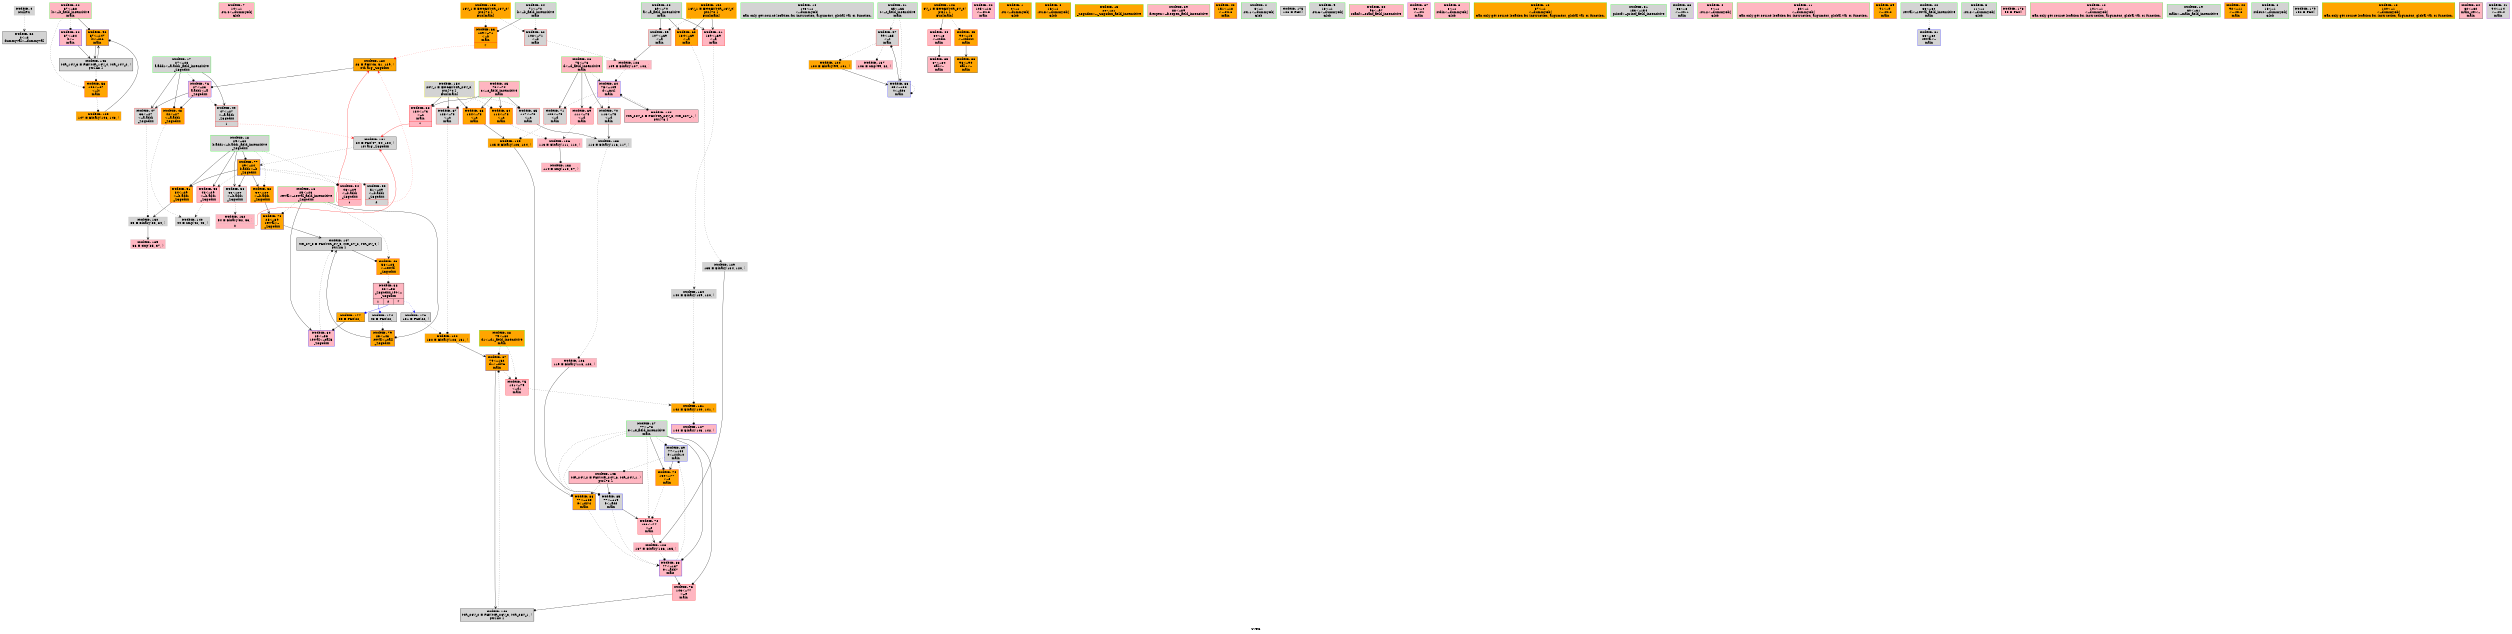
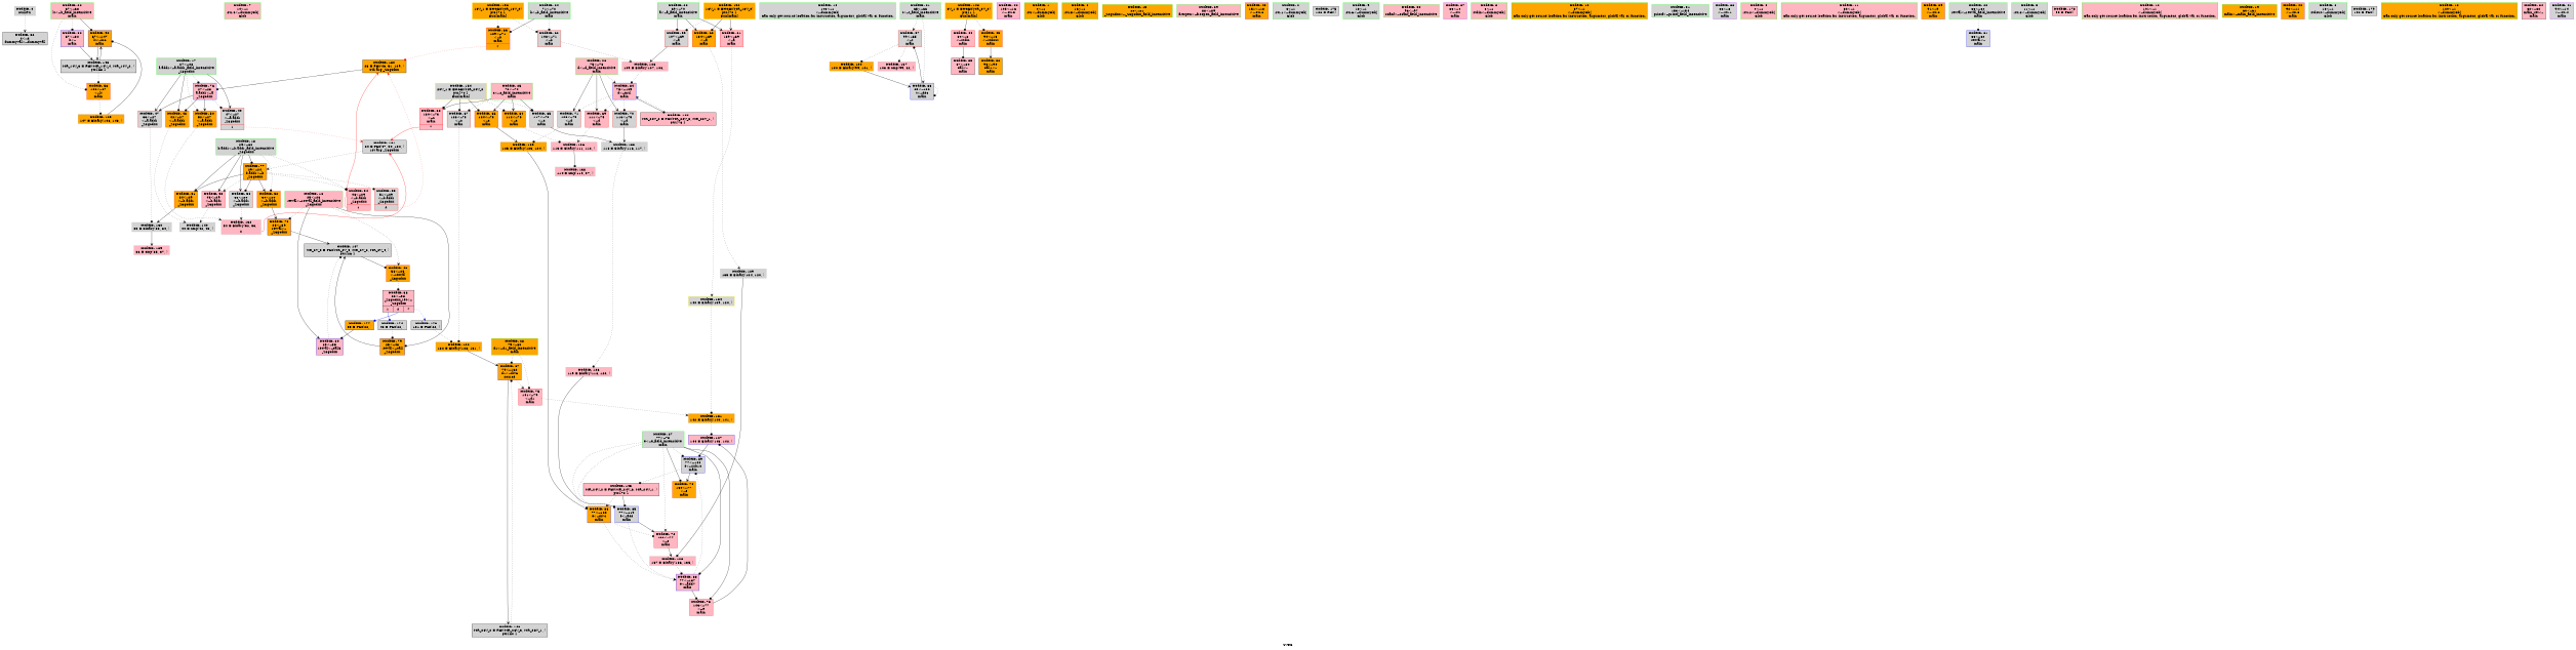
  digraph {
    label=SVFG
    node [color=red fillcolor=lightgrey shape=record style=filled]
    edge [arrowhead=dot style=dotted]
    n1 [color=grey label="{NodeID: 0\nNullPtr}"]
    n2 [color=black label="{NodeID: 32\n2\<--3\ndummyVal\<--dummyVal\n}"]
    n3 [color=blue fillcolor=orange label="{NodeID: 90\n67\<--147\nlt\<--inc\nmain\n}"]
    n4 [color=black label="{NodeID: 143\nMR_14V_3 = PHI(MR_14V_4, MR_14V_2, )\npts\{68 \}\n}"]
    n5 [fillcolor=orange label="{NodeID: 58\n146\<--67\n\<--lt\nmain\n}"]
    n6 [color=grey fillcolor=orange label="{NodeID: 125\n147 = Binary(146, 148, )\n}"]
    n7 [color=green fillcolor=lightpink label="{NodeID: 7\n14\<--1\n.str.4\<--dummyObj\nGlob }"]
    n8 [color=black fillcolor=orange label="{NodeID: 180\n23 = PHI(46, 51, 129, )\n0th arg _Z3gcdxx }"]
    n9 [color=blue fillcolor=lightpink label="{NodeID: 76\n27\<--23\na.addr\<--a\n_Z3gcdxx\n}"]
    n10 [label="{NodeID: 49\n47\<--27\n\<--a.addr\n_Z3gcdxx\n|{<s0>1}}"]
+   n11 [fillcolor=orange label="{NodeID: 50\n52\<--27\n\<--a.addr\n_Z3gcdxx\n}"]
    n12 [label="{NodeID: 47\n33\<--27\n\<--a.addr\n_Z3gcdxx\n}"]
    n13 [fillcolor=orange label="{NodeID: 48\n42\<--27\n\<--a.addr\n_Z3gcdxx\n}"]
    n14 [color=black label="{NodeID: 181\n24 = PHI(47, 54, 130, )\n1st arg _Z3gcdxx }"]
    n15 [color=grey fillcolor=lightpink label="{NodeID: 132\n54 = Binary(52, 53, )\n|{<s0>2}}"]
    n16 [color=grey label="{NodeID: 130\n35 = Binary(33, 34, )\n}"]
    n17 [color=grey label="{NodeID: 140\n44 = cmp(42, 43, )\n}"]
    n18 [color=green label="{NodeID: 14\n148\<--1\n\<--dummyObj\nCan only get source location for instruction, argument, global var or function.}"]
    n19 [color=green label="{NodeID: 21\n65\<--66\nt\<--t_field_insensitive\nmain\n}"]
    n20 [label="{NodeID: 57\n99\<--65\n\<--t\nmain\n}"]
    n21 [color=blue label="{NodeID: 83\n65\<--100\nt\<--dec\nmain\n}"]
    n22 [color=grey fillcolor=orange label="{NodeID: 124\n100 = Binary(99, 101, )\n}"]
    n23 [color=grey fillcolor=lightpink label="{NodeID: 137\n103 = cmp(99, 82, )\n}"]
    n24 [color=green fillcolor=orange label="{NodeID: 28\n79\<--80\nd1\<--d1_field_insensitive\nmain\n}"]
    n25 [fillcolor=lightpink label="{NodeID: 75\n141\<--79\n\<--d1\nmain\n}"]
-   n26 [color=blue fillcolor=orange label="{NodeID: 87\n79\<--132\nd1\<--div6\nmain\n}"]
+   n26 [color=blue fillcolor=orange label="{NodeID: 87\n79\<--132\nd1\<--div6\nsource\n}"]
    n27 [color=grey fillcolor=orange label="{NodeID: 131\n142 = Binary(140, 141, )\n}"]
    n28 [color=black label="{NodeID: 146\nMR_26V_2 = PHI(MR_26V_3, MR_26V_1, )\npts\{80 \}\n}"]
    n29 [color=blue fillcolor=lightpink label="{NodeID: 127\n144 = Binary(143, 142, )\n}"]
    n30 [color=black fillcolor=lightpink label="{NodeID: 35\n87\<--84\ncall\<--\nmain\n}"]
    n31 [color=purple fillcolor=lightpink label="{NodeID: 42\n105\<--16\n\<--.str.5\nmain\n}"]
    n32 [color=blue fillcolor=orange label="{NodeID: 77\n29\<--24\nb.addr\<--b\n_Z3gcdxx\n}"]
    n33 [label="{NodeID: 56\n53\<--29\n\<--b.addr\n_Z3gcdxx\n}"]
    n34 [fillcolor=orange label="{NodeID: 51\n34\<--29\n\<--b.addr\n_Z3gcdxx\n}"]
    n35 [fillcolor=orange label="{NodeID: 52\n39\<--29\n\<--b.addr\n_Z3gcdxx\n}"]
    n36 [fillcolor=lightpink label="{NodeID: 53\n43\<--29\n\<--b.addr\n_Z3gcdxx\n}"]
    n37 [fillcolor=lightpink label="{NodeID: 54\n46\<--29\n\<--b.addr\n_Z3gcdxx\n|{<s0>1}}"]
    n38 [label="{NodeID: 55\n51\<--29\n\<--b.addr\n_Z3gcdxx\n|{<s0>2}}"]
    n39 [color=grey fillcolor=lightpink label="{NodeID: 139\n36 = cmp(35, 37, )\n}"]
    n40 [fillcolor=orange label="{NodeID: 63\n129\<--71\n\<--b\nmain\n|{<s0>7}}"]
    n41 [color=yellow fillcolor=orange label="{NodeID: 153\n18V_1 = ENCHI(MR_18V_0)\npts\{72 \}\nFun[main]}" style="double,filled"]
    n42 [label="{NodeID: 62\n108\<--71\n\<--b\nmain\n}"]
    n43 [color=grey fillcolor=lightpink label="{NodeID: 128\n109 = Binary(107, 108, )\n}"]
    n44 [color=blue fillcolor=lightpink label="{NodeID: 84\n75\<--109\nd\<--mul\nmain\n}"]
    n45 [label="{NodeID: 70\n116\<--75\n\<--d\nmain\n}"]
    n46 [color=grey label="{NodeID: 133\n118 = Binary(116, 117, )\n}"]
    n47 [color=grey fillcolor=lightpink label="{NodeID: 126\n119 = Binary(118, 120, )\n}"]
    n48 [color=blue label="{NodeID: 85\n77\<--119\ne\<--add\nmain\n}"]
    n49 [color=blue fillcolor=orange label="{NodeID: 78\n25\<--39\nretval\<--\n_Z3gcdxx\n}"]
    n50 [color=black label="{NodeID: 147\nMR_2V_3 = PHI(MR_2V_5, MR_2V_2, MR_2V_4, )\npts\{26 \}\n}"]
    n51 [fillcolor=lightpink label="{NodeID: 69\n111\<--75\n\<--d\nmain\n}"]
    n52 [label="{NodeID: 71\n123\<--75\n\<--d\nmain\n}"]
    n53 [color=black fillcolor=lightpink label="{NodeID: 144\nMR_22V_2 = PHI(MR_22V_3, MR_22V_1, )\npts\{76 \}\n}"]
    n54 [color=grey fillcolor=lightpink label="{NodeID: 136\n113 = Binary(111, 112, )\n}"]
    n55 [color=grey fillcolor=orange label="{NodeID: 135\n125 = Binary(123, 124, )\n}"]
    n56 [color=grey fillcolor=lightpink label="{NodeID: 138\n114 = cmp(113, 37, )\n}"]
    n57 [color=blue fillcolor=orange label="{NodeID: 86\n77\<--125\ne\<--div4\nmain\n}"]
    n58 [color=green fillcolor=orange label="{NodeID: 1\n4\<--1\n.str\<--dummyObj\nGlob }"]
    n59 [color=black label="{NodeID: 174\n48 = PHI(22, )\n}"]
    n60 [color=blue fillcolor=orange label="{NodeID: 79\n25\<--48\nretval\<--call\n_Z3gcdxx\n}"]
    n61 [fillcolor=orange label="{NodeID: 46\n58\<--25\n\<--retval\n_Z3gcdxx\n}"]
    n62 [color=green fillcolor=orange label="{NodeID: 8\n16\<--1\n.str.5\<--dummyObj\nGlob }"]
    n63 [color=green fillcolor=orange label="{NodeID: 15\n20\<--21\n_Z3gcdxx\<--_Z3gcdxx_field_insensitive\n}"]
    n64 [color=green fillcolor=lightpink label="{NodeID: 22\n67\<--68\nlt\<--lt_field_insensitive\nmain\n}"]
    n65 [color=blue fillcolor=lightpink label="{NodeID: 82\n67\<--82\nlt\<--\nmain\n}"]
    n66 [color=green fillcolor=lightpink label="{NodeID: 29\n88\<--89\nfreopen\<--freopen_field_insensitive\n}"]
    n67 [color=black fillcolor=orange label="{NodeID: 36\n93\<--90\ncall1\<--\nmain\n}"]
    n68 [fillcolor=lightpink label="{NodeID: 72\n136\<--77\n\<--e\nmain\n}"]
    n69 [color=blue fillcolor=lightpink label="{NodeID: 88\n77\<--137\ne\<--add7\nmain\n}"]
    n70 [color=grey fillcolor=lightpink label="{NodeID: 123\n137 = Binary(136, 135, )\n}"]
    n71 [color=blue label="{NodeID: 89\n77\<--144\ne\<--sub10\nmain\n}"]
    n72 [fillcolor=lightpink label="{NodeID: 73\n143\<--77\n\<--e\nmain\n}"]
    n73 [color=purple fillcolor=orange label="{NodeID: 43\n151\<--18\n\<--.str.6\nmain\n}"]
    n74 [color=black fillcolor=lightpink label="{NodeID: 33\n22\<--58\n_Z3gcdxx_ret\<--\n_Z3gcdxx\n|{<s0>1|<s1>2|<s2>7}}"]
    n75 [color=black label="{NodeID: 176\n131 = PHI(22, )\n}"]
    n76 [color=black fillcolor=orange label="{NodeID: 177\n55 = PHI(22, )\n}"]
    n77 [fillcolor=orange label="{NodeID: 64\n112\<--73\n\<--c\nmain\n}"]
    n78 [color=yellow label="{NodeID: 154\n20V_1 = ENCHI(MR_20V_0)\npts\{74 \}\nFun[main]}" style="double,filled"]
    n79 [label="{NodeID: 65\n117\<--73\n\<--c\nmain\n}"]
    n80 [fillcolor=orange label="{NodeID: 66\n124\<--73\n\<--c\nmain\n}"]
    n81 [label="{NodeID: 67\n128\<--73\n\<--c\nmain\n}"]
    n82 [fillcolor=lightpink label="{NodeID: 68\n130\<--73\n\<--c\nmain\n|{<s0>7}}"]
    n83 [color=grey fillcolor=orange label="{NodeID: 122\n132 = Binary(128, 131, )\n}"]
    n84 [fillcolor=orange label="{NodeID: 74\n150\<--77\n\<--e\nmain\n}"]
    n85 [color=black fillcolor=lightpink label="{NodeID: 145\nMR_24V_2 = PHI(MR_24V_6, MR_24V_1, )\npts\{78 \}\n}"]
    n86 [color=green label="{NodeID: 2\n6\<--1\n.str.1\<--dummyObj\nGlob }"]
    n87 [color=black label="{NodeID: 175\n106 = PHI()\n}"]
    n88 [color=green label="{NodeID: 9\n18\<--1\n.str.6\<--dummyObj\nGlob }"]
    n89 [color=green fillcolor=lightpink label="{NodeID: 16\n25\<--26\nretval\<--retval_field_insensitive\n_Z3gcdxx\n}"]
    n90 [color=blue fillcolor=lightpink label="{NodeID: 80\n25\<--55\nretval\<--call5\n_Z3gcdxx\n}"]
    n91 [color=green label="{NodeID: 23\n69\<--70\na\<--a_field_insensitive\nmain\n}"]
    n92 [label="{NodeID: 59\n107\<--69\n\<--a\nmain\n}"]
    n93 [fillcolor=orange label="{NodeID: 60\n134\<--69\n\<--a\nmain\n}"]
    n94 [fillcolor=lightpink label="{NodeID: 61\n139\<--69\n\<--a\nmain\n}"]
    n95 [color=grey label="{NodeID: 129\n135 = Binary(134, 120, )\n}"]
-   n96 [color=grey label="{NodeID: 134\n140 = Binary(139, 120, )\n}"]
+   n96 [color=yellow label="{NodeID: 134\n140 = Binary(139, 120, )\n}"]
    n97 [color=green fillcolor=lightpink label="{NodeID: 30\n96\<--97\nscanf\<--scanf_field_insensitive\n}"]
    n98 [color=purple fillcolor=lightpink label="{NodeID: 37\n85\<--4\n\<--.str\nmain\n}"]
    n99 [fillcolor=lightpink label="{NodeID: 44\n84\<--8\n\<--stdin\nmain\n}"]
    n100 [color=yellow fillcolor=orange label="{NodeID: 148\n8V_1 = ENCHI(MR_8V_0)\npts\{1 \}\nFun[main]}" style="double,filled"]
    n101 [fillcolor=orange label="{NodeID: 45\n90\<--13\n\<--stdout\nmain\n}"]
    n102 [color=green fillcolor=lightpink label="{NodeID: 3\n8\<--1\nstdin\<--dummyObj\nGlob }"]
    n103 [color=green fillcolor=orange label="{NodeID: 10\n37\<--1\n\<--dummyObj\nCan only get source location for instruction, argument, global var or function.}"]
    n104 [color=green label="{NodeID: 17\n27\<--28\na.addr\<--a.addr_field_insensitive\n_Z3gcdxx\n}"]
    n105 [color=green label="{NodeID: 24\n71\<--72\nb\<--b_field_insensitive\nmain\n}"]
    n106 [color=green label="{NodeID: 31\n153\<--154\nprintf\<--printf_field_insensitive\n}"]
    n107 [color=purple label="{NodeID: 38\n86\<--6\n\<--.str.1\nmain\n}"]
    n108 [color=green fillcolor=lightpink label="{NodeID: 4\n9\<--1\n.str.2\<--dummyObj\nGlob }"]
    n109 [color=green fillcolor=lightpink label="{NodeID: 11\n82\<--1\n\<--dummyObj\nCan only get source location for instruction, argument, global var or function.}"]
    n110 [color=green label="{NodeID: 18\n29\<--30\nb.addr\<--b.addr_field_insensitive\n_Z3gcdxx\n}"]
    n111 [color=green fillcolor=lightpink label="{NodeID: 25\n73\<--74\nc\<--c_field_insensitive\nmain\n}"]
    n112 [color=purple fillcolor=orange label="{NodeID: 39\n91\<--9\n\<--.str.2\nmain\n}"]
    n113 [color=blue label="{NodeID: 81\n63\<--82\nretval\<--\nmain\n}"]
    n114 [color=green label="{NodeID: 5\n11\<--1\n.str.3\<--dummyObj\nGlob }"]
    n115 [color=black fillcolor=lightpink label="{NodeID: 178\n95 = PHI()\n}"]
    n116 [color=green fillcolor=lightpink label="{NodeID: 12\n101\<--1\n\<--dummyObj\nCan only get source location for instruction, argument, global var or function.}"]
-   n117 [color=green label="{NodeID: 19\n60\<--61\nmain\<--main_field_insensitive\n}"]
+   n117 [color=green fillcolor=orange label="{NodeID: 19\n60\<--61\nmain\<--main_field_insensitive\n}"]
    n118 [color=green fillcolor=lightpink label="{NodeID: 26\n75\<--76\nd\<--d_field_insensitive\nmain\n}"]
    n119 [color=purple fillcolor=orange label="{NodeID: 40\n92\<--11\n\<--.str.3\nmain\n}"]
    n120 [color=green label="{NodeID: 6\n13\<--1\nstdout\<--dummyObj\nGlob }"]
    n121 [color=black label="{NodeID: 179\n152 = PHI()\n}"]
    n122 [color=green fillcolor=orange label="{NodeID: 13\n120\<--1\n\<--dummyObj\nCan only get source location for instruction, argument, global var or function.}"]
    n123 [color=green label="{NodeID: 20\n63\<--64\nretval\<--retval_field_insensitive\nmain\n}"]
    n124 [color=green label="{NodeID: 27\n77\<--78\ne\<--e_field_insensitive\nmain\n}"]
    n125 [color=black fillcolor=lightpink label="{NodeID: 34\n62\<--82\nmain_ret\<--\nmain\n}"]
    n126 [color=purple label="{NodeID: 41\n94\<--14\n\<--.str.4\nmain\n}"]
    n127 [color=yellow fillcolor=orange label="{NodeID: 152\n16V_1 = ENCHI(MR_16V_0)\npts\{70 \}\nFun[main]}" style="double,filled"]
    n1 -> n2 [arrowhead=vee]
    n3 -> n4 [arrowhead=vee style=solid]
    n4 -> n3 [arrowhead=vee style=solid]
    n4 -> n5
    n5 -> n6
    n6 -> n3 [style=solid]
    n8 -> n9 [style=solid]
    n9 -> n10
+   n9 -> n11 [arrowhead=vee style=solid]
    n9 -> n12 [arrowhead=vee style=solid]
    n9 -> n13 [style=solid]
    n10 -> n14 [arrowhead=vee color=red tailport=s0]
+   n11 -> n15 [arrowhead=vee]
    n12 -> n16
    n13 -> n17 [arrowhead=vee]
    n14 -> n32 [arrowhead=vee]
    n15 -> n14 [arrowhead=vee color=red style=solid tailport=s0]
    n16 -> n39 [arrowhead=vee style=solid]
    n19 -> n20 [arrowhead=vee]
    n19 -> n21 [arrowhead=vee]
    n20 -> n22
    n20 -> n23
    n21 -> n20 [style=solid]
    n21 -> n21
    n22 -> n21 [arrowhead=vee style=solid]
    n24 -> n25
    n24 -> n26
    n25 -> n27 [arrowhead=vee]
    n26 -> n25 [arrowhead=vee]
    n26 -> n28 [arrowhead=vee style=solid]
    n27 -> n29
    n28 -> n26
+   n29 -> n71 [style=solid]
    n32 -> n33 [style=solid]
    n32 -> n34 [arrowhead=vee style=solid]
    n32 -> n35 [arrowhead=vee style=solid]
    n32 -> n36 [arrowhead=vee]
    n32 -> n37
    n32 -> n38
    n33 -> n15 [arrowhead=vee]
    n34 -> n16 [arrowhead=vee style=solid]
    n35 -> n49 [arrowhead=vee style=solid]
    n36 -> n17 [arrowhead=vee]
    n37 -> n8 [arrowhead=vee color=red style=solid tailport=s0]
    n38 -> n8 [arrowhead=vee color=red tailport=s0]
    n40 -> n8 [color=red tailport=s0]
    n41 -> n40
    n41 -> n42
    n42 -> n43 [arrowhead=vee]
    n43 -> n44
    n44 -> n45
    n44 -> n51
    n44 -> n52
    n44 -> n53 [style=solid]
    n45 -> n46 [arrowhead=vee style=solid]
    n46 -> n47
    n47 -> n48 [style=solid]
    n48 -> n68 [arrowhead=vee style=solid]
    n48 -> n69 [arrowhead=vee]
    n49 -> n50 [arrowhead=vee style=solid]
    n50 -> n61 [style=solid]
    n51 -> n54 [arrowhead=vee]
    n52 -> n55
-   n53 -> n44
+   n53 -> n44 [arrowhead=vee]
    n54 -> n56 [style=solid]
    n55 -> n57 [arrowhead=vee style=solid]
-   n84 -> n68
+   n57 -> n68
    n57 -> n69 [arrowhead=vee]
    n59 -> n60
    n60 -> n50 [arrowhead=vee style=solid]
    n61 -> n74
    n64 -> n3 [style=solid]
    n64 -> n5
    n64 -> n65
    n65 -> n4 [arrowhead=vee style=solid]
    n68 -> n70 [arrowhead=vee style=solid]
    n69 -> n71
    n69 -> n72 [style=solid]
    n70 -> n69
    n71 -> n84 [arrowhead=vee style=solid]
    n71 -> n85
-   n72 -> n28 [style=solid]
+   n72 -> n29 [style=solid]
    n74 -> n59 [color=blue style=solid tailport=s0]
    n74 -> n75 [arrowhead=vee color=blue tailport=s2]
    n74 -> n76 [color=blue style=solid tailport=s1]
    n75 -> n83
    n76 -> n90 [style=solid]
    n77 -> n54
    n78 -> n77
    n78 -> n79 [arrowhead=vee]
    n78 -> n80 [style=solid]
    n78 -> n81 [style=solid]
    n78 -> n82 [style=solid]
    n79 -> n46 [arrowhead=vee style=solid]
    n80 -> n55 [arrowhead=vee style=solid]
    n81 -> n83
    n82 -> n14 [arrowhead=vee color=red style=solid tailport=s0]
    n83 -> n26 [arrowhead=vee style=solid]
    n85 -> n48 [style=solid]
    n85 -> n57 [arrowhead=vee]
    n89 -> n49
    n89 -> n60 [style=solid]
    n89 -> n61 [arrowhead=vee]
    n89 -> n90 [arrowhead=vee style=solid]
    n90 -> n50
    n91 -> n92 [style=solid]
    n91 -> n93 [arrowhead=vee style=solid]
    n91 -> n94 [arrowhead=vee style=solid]
    n92 -> n43 [arrowhead=vee style=solid]
    n93 -> n95 [arrowhead=vee]
    n94 -> n96 [arrowhead=vee]
    n95 -> n70 [style=solid]
    n96 -> n27
    n99 -> n30 [style=solid]
    n100 -> n99 [style=solid]
    n100 -> n101
    n101 -> n67 [arrowhead=vee style=solid]
    n104 -> n9
    n104 -> n10 [arrowhead=vee style=solid]
+   n104 -> n11
    n104 -> n12 [arrowhead=vee style=solid]
    n104 -> n13 [style=solid]
    n105 -> n40 [style=solid]
    n105 -> n42
    n110 -> n32 [style=solid]
    n110 -> n33 [arrowhead=vee style=solid]
    n110 -> n34 [arrowhead=vee style=solid]
    n110 -> n35
    n110 -> n36 [arrowhead=vee style=solid]
    n110 -> n37
    n111 -> n77 [arrowhead=vee style=solid]
    n111 -> n79 [style=solid]
    n111 -> n80 [arrowhead=vee style=solid]
    n111 -> n81
    n111 -> n82 [arrowhead=vee style=solid]
    n118 -> n44 [arrowhead=vee]
    n118 -> n45 [arrowhead=vee style=solid]
    n118 -> n51 [arrowhead=vee style=solid]
    n118 -> n52 [arrowhead=vee style=solid]
    n123 -> n113
    n124 -> n48
    n124 -> n57
    n124 -> n68 [arrowhead=vee]
    n124 -> n69 [style=solid]
    n124 -> n71
    n124 -> n72 [style=solid]
    n124 -> n84 [style=solid]
    n127 -> n92
    n127 -> n93 [style=solid]
    n127 -> n94 [arrowhead=vee style=solid]
  }
